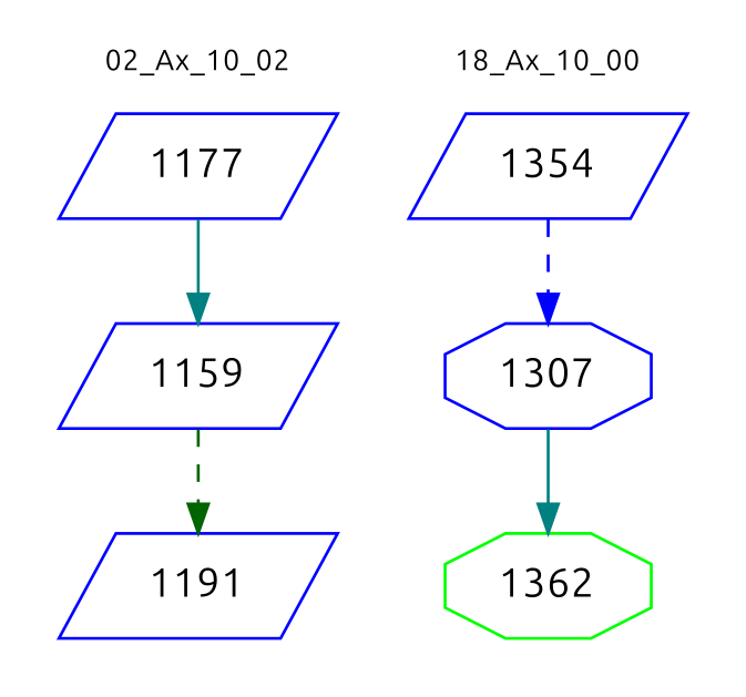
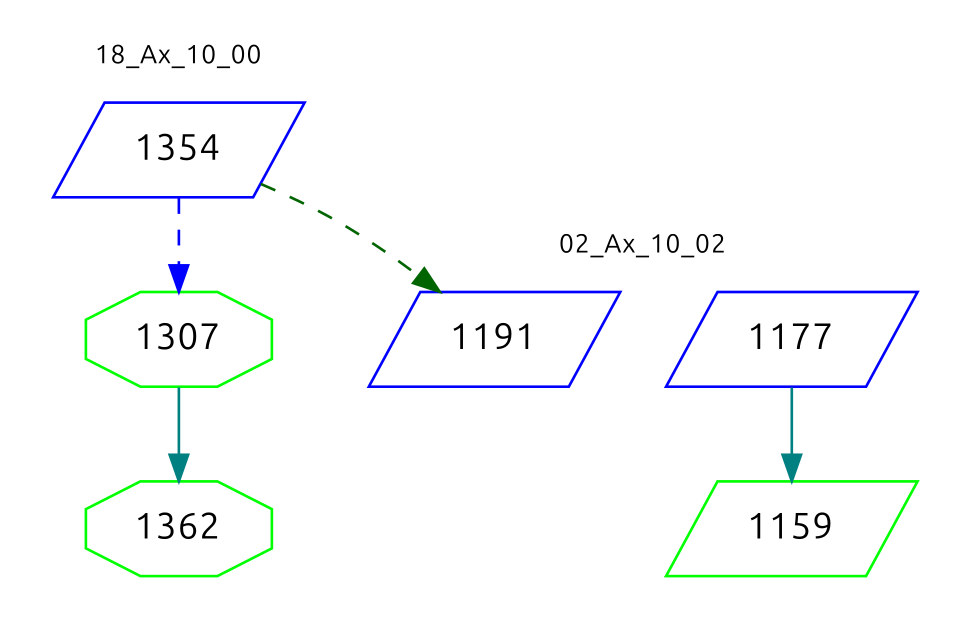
  digraph {
    fontname=Ubuntu
    node [color=blue fontname=Ubuntu shape=parallelogram]
    edge [color=teal fontname=Ubuntu style=solid]
    n1 [label=1177]
-   n2 [label=1159]
+   n2 [color=green label=1159]
    n3 [label=1191]
    n4 [label=1354]
-   n5 [label=1307 shape=octagon]
+   n5 [color=green label=1307 shape=octagon]
    n6 [color=green label=1362 shape=octagon]
    subgraph cluster_1 {
      color=white
      fontsize=10
      label="02_Ax_10_02"
      n1
      n2
      n3
    }
    subgraph cluster_2 {
      color=white
      fontsize=10
      label="18_Ax_10_00"
      n4
      n5
      n6
    }
    n1 -> n2
-   n2 -> n3 [color=darkgreen style=dashed]
+   n4 -> n3 [color=darkgreen style=dashed]
    n4 -> n5 [color=blue style=dashed]
    n5 -> n6
  }
